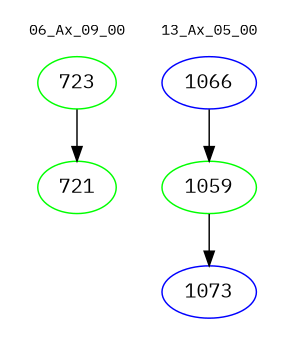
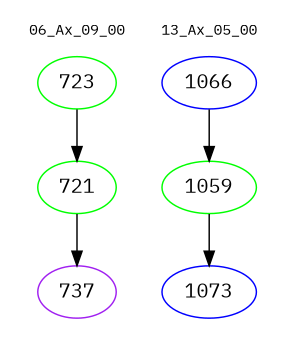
  digraph {
    fontname="IBM Plex Mono"
    node [color=green fontname="IBM Plex Mono"]
    edge [color=black fontname="IBM Plex Mono"]
    n1 [label=723]
    n2 [label=721]
+   n3 [color=purple label=737]
    n4 [color=blue label=1066]
    n5 [label=1059]
    n6 [color=blue label=1073]
    subgraph cluster_1 {
      color=white
      fontsize=10
      label="06_Ax_09_00"
      n1
      n2
+     n3
    }
    subgraph cluster_2 {
      color=white
      fontsize=10
      label="13_Ax_05_00"
      n4
      n5
      n6
    }
    n1 -> n2
+   n2 -> n3
    n4 -> n5
    n5 -> n6
  }
